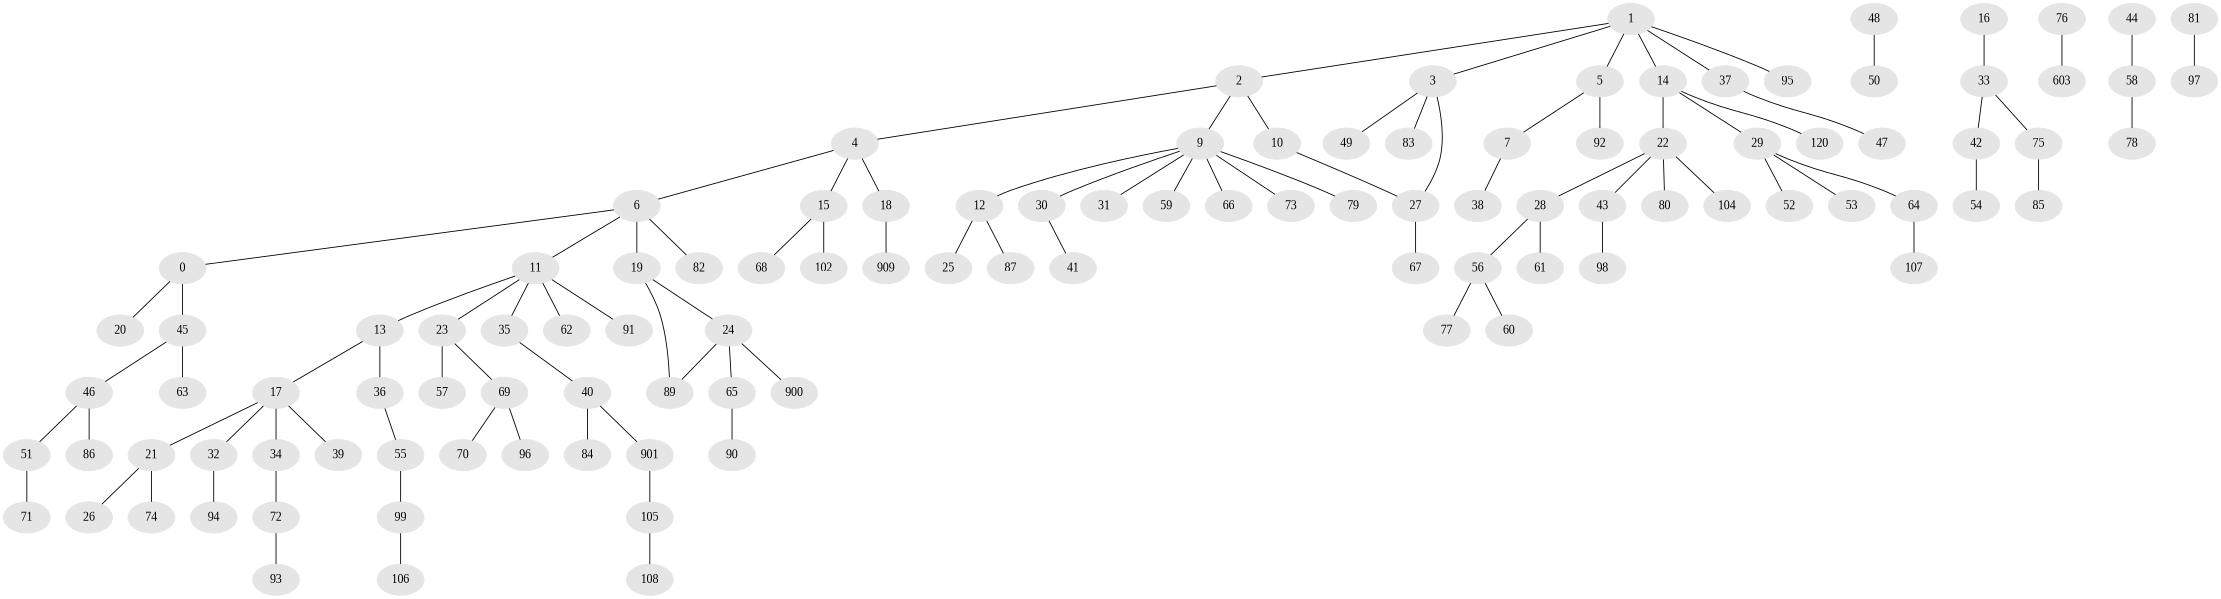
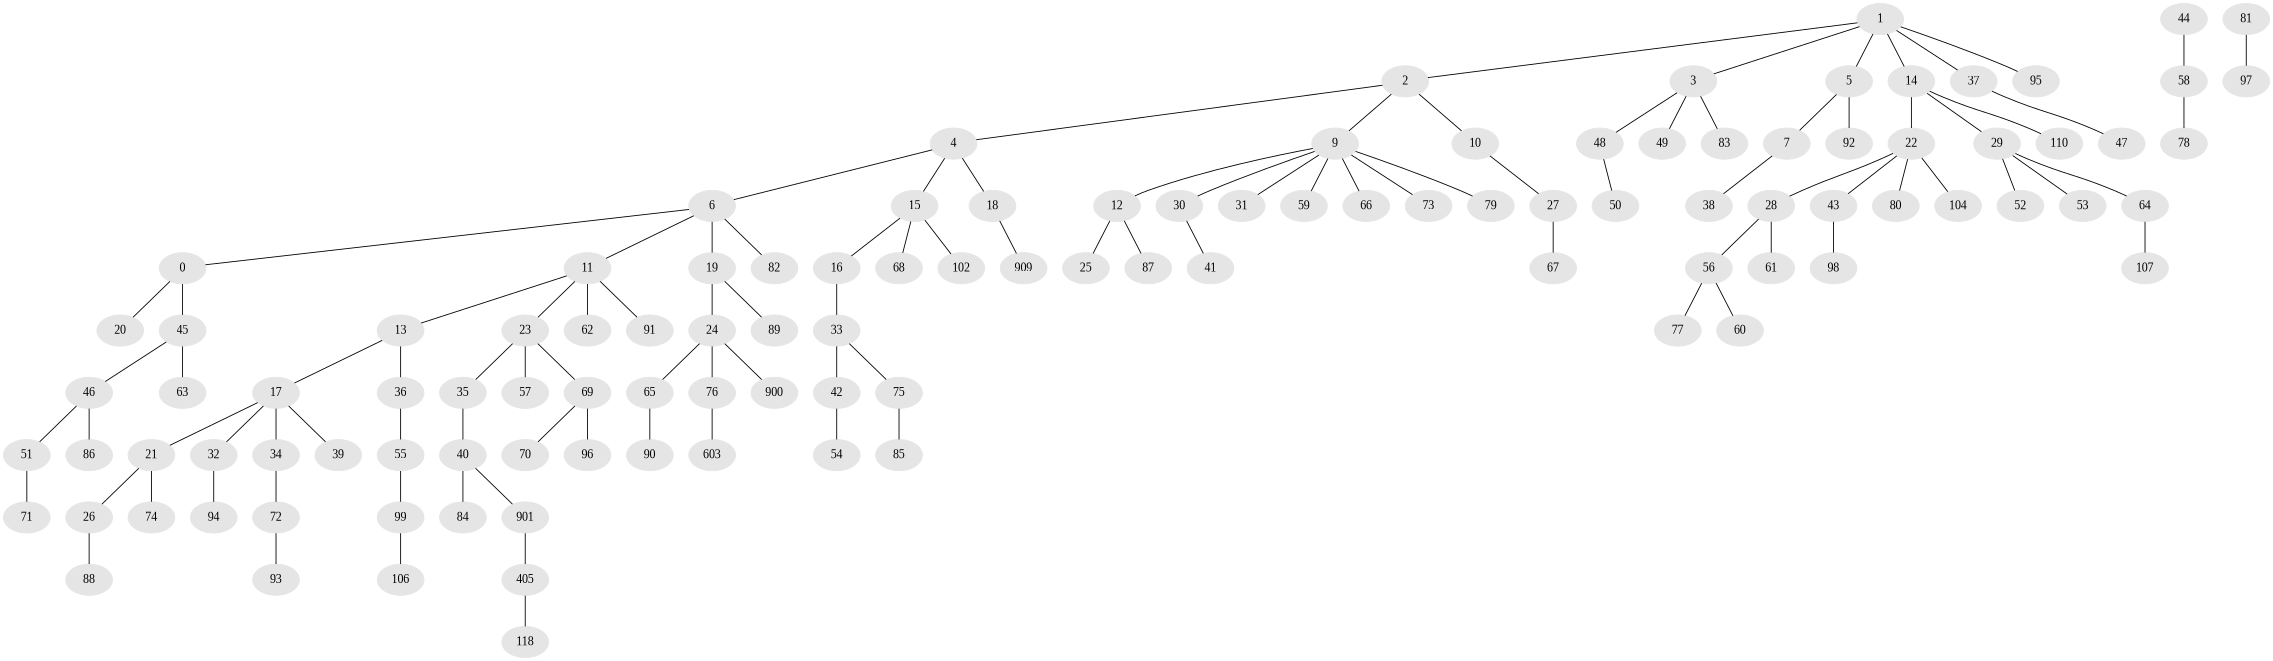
  graph {
    fontname="Liberation Serif"
    node [color=gray90 fontname="Liberation Serif" style=filled]
    edge [fontname="Liberation Serif"]
    1
    2
    3
    5
    14
    37
    95
    4
    9
    10
    48
    49
    83
    7
    92
    22
    29
-   110 [label=120]
+   110
    47
    6
    15
    18
    12
    30
    31
    59
    66
    73
    79
    27
    50
    n32 [label=0]
    11
    19
    82
    16
    68
    102
    n39 [label=909]
    38
    20
    45
    13
    23
    35
    62
    91
    24
    89
    46
    63
    25
    87
    41
    67
    17
    36
    57
    69
    40
    21
    32
    34
    39
    55
    28
    43
    80
    104
    52
    53
    64
    33
    42
    75
    26
    74
    94
    72
    65
    76
    n82 [label=900]
+   88
    56
    61
    98
    70
    96
    90
    n90 [label=603]
    44
    58
    77
    60
    107
    54
    85
    93
    84
    n100 [label=901]
    99
    81
    97
-   105
+   105 [label=405]
    78
    51
    86
    71
    106
-   108
+   108 [label=118]
    1 -- 2
    1 -- 3
    1 -- 5
    1 -- 14
    1 -- 37
    1 -- 95
    2 -- 4
    2 -- 9
    2 -- 10
-   3 -- 27
+   3 -- 48
    3 -- 49
    3 -- 83
    5 -- 7
    5 -- 92
    14 -- 22
    14 -- 29
    14 -- 110
    37 -- 47
    4 -- 6
    4 -- 15
    4 -- 18
    9 -- 12
    9 -- 30
    9 -- 31
    9 -- 59
    9 -- 66
    9 -- 73
    9 -- 79
    10 -- 27
    48 -- 50
    7 -- 38
    22 -- 28
    22 -- 43
    22 -- 80
    22 -- 104
    29 -- 52
    29 -- 53
    29 -- 64
    6 -- n32
    6 -- 11
    6 -- 19
    6 -- 82
+   15 -- 16
    15 -- 68
    15 -- 102
    18 -- n39
    12 -- 25
    12 -- 87
    30 -- 41
    27 -- 67
    n32 -- 20
    n32 -- 45
    11 -- 13
    11 -- 23
-   11 -- 35
+   23 -- 35
    11 -- 62
    11 -- 91
    19 -- 24
    19 -- 89
    16 -- 33
    45 -- 46
    45 -- 63
    13 -- 17
    13 -- 36
    23 -- 57
    23 -- 69
    35 -- 40
    24 -- 65
-   24 -- 89
+   24 -- 76
    24 -- n82
    46 -- 51
    46 -- 86
    17 -- 21
    17 -- 32
    17 -- 34
    17 -- 39
    36 -- 55
    69 -- 70
    69 -- 96
    40 -- 84
    40 -- n100
    21 -- 26
    21 -- 74
    32 -- 94
    34 -- 72
    55 -- 99
    28 -- 56
    28 -- 61
    43 -- 98
    64 -- 107
    33 -- 42
    33 -- 75
    42 -- 54
    75 -- 85
+   26 -- 88
    72 -- 93
    65 -- 90
    76 -- n90
    56 -- 77
    56 -- 60
    44 -- 58
    58 -- 78
    n100 -- 105
    99 -- 106
    81 -- 97
    105 -- 108
    51 -- 71
  }
